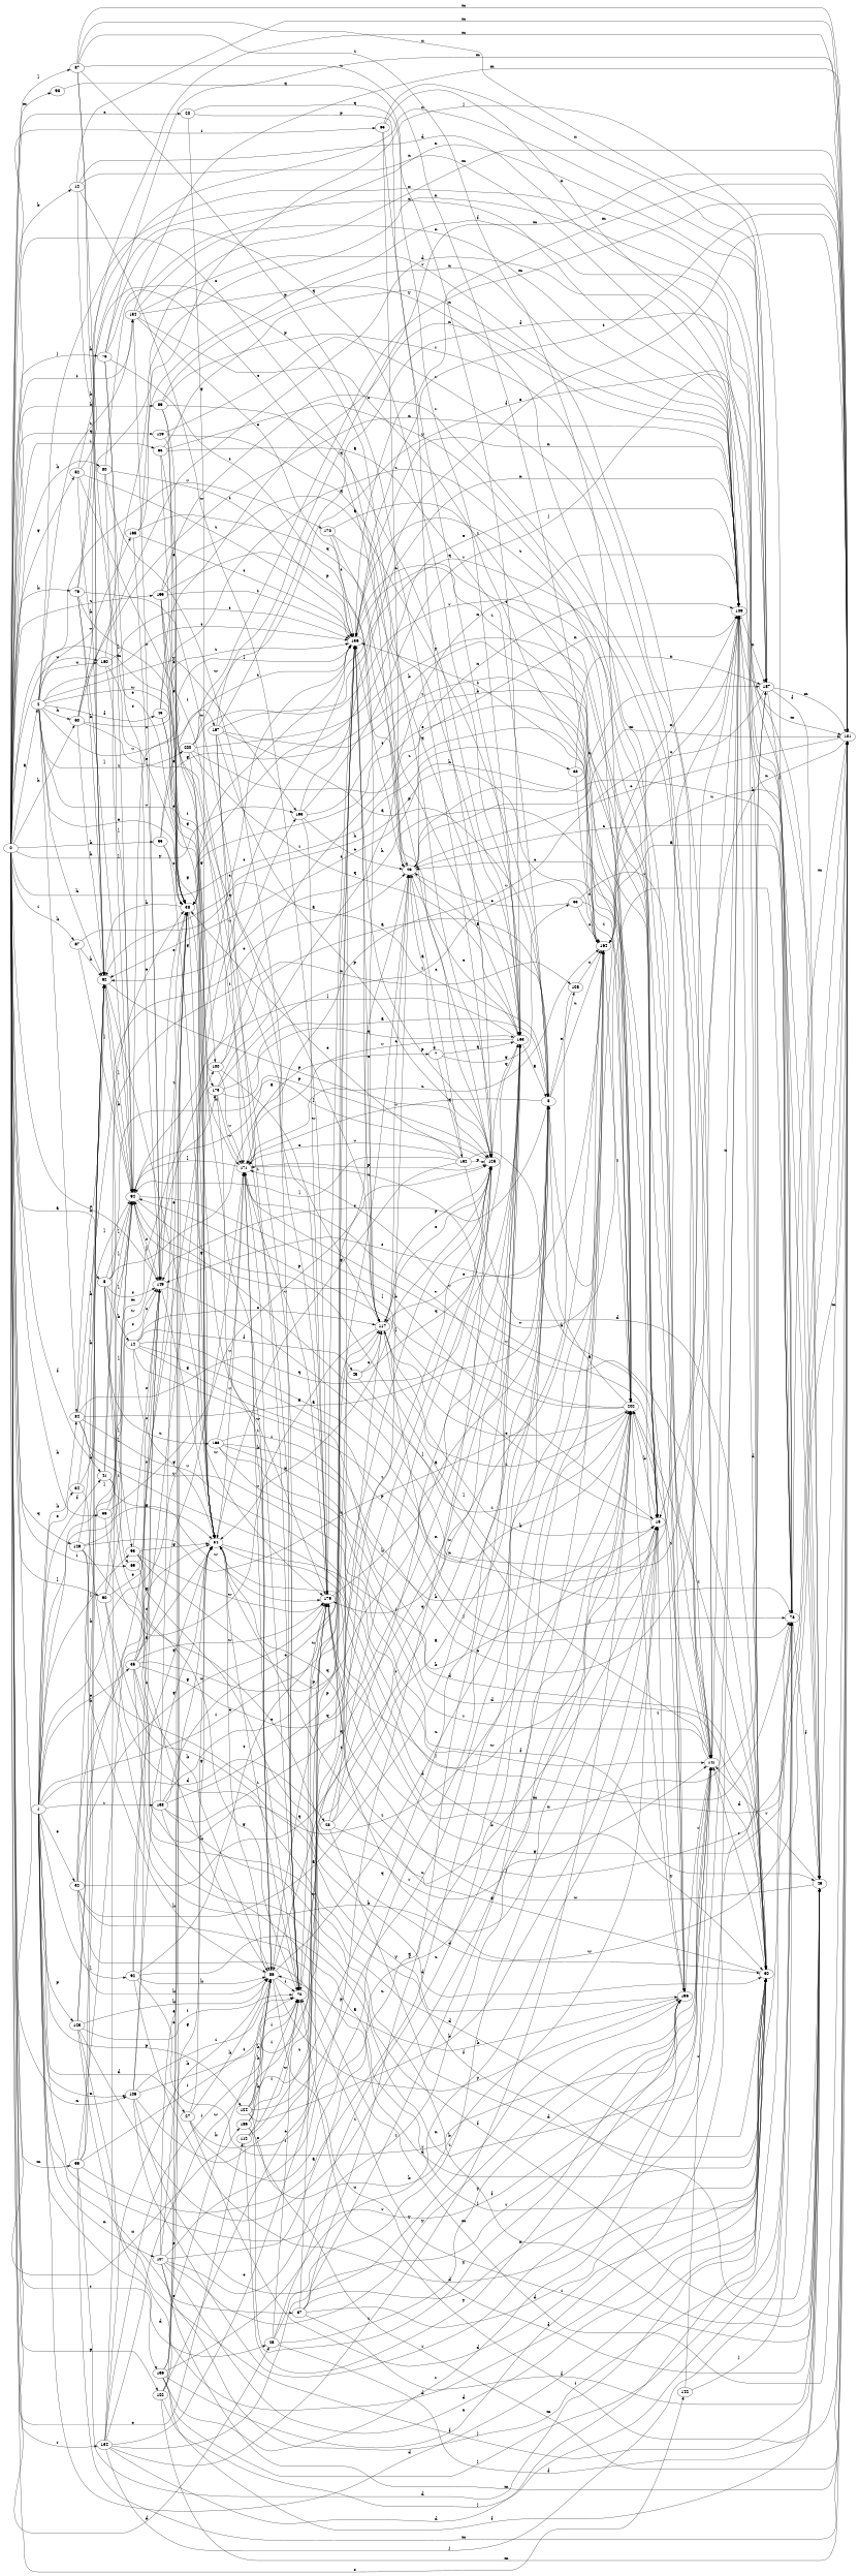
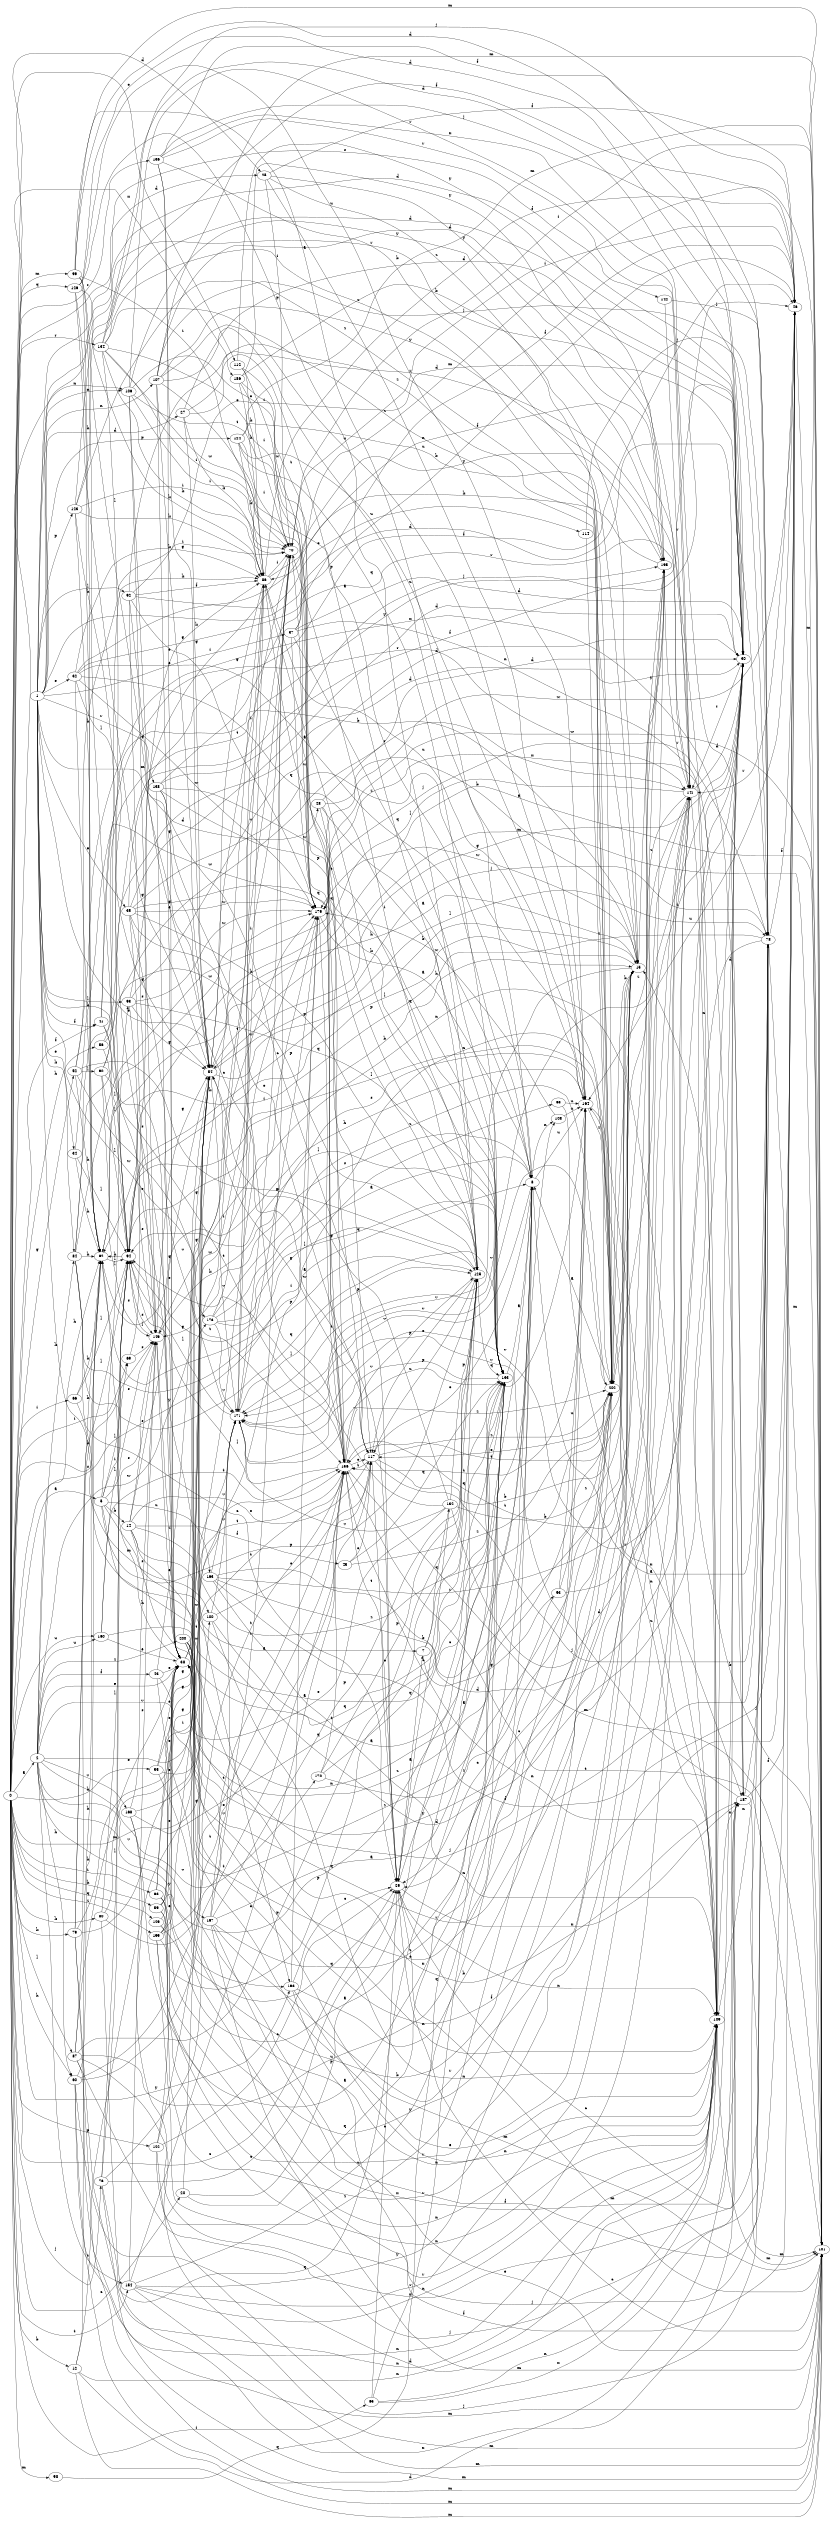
  strict digraph {
    rankdir=LR
    0
    2
    5
    12
    20
    n6 [label=29]
    25
    41
    52
    55
    56
    59
    60
    63
    65
-   67
+   67 [label=66]
    68
    69
    76
    79
    80
    87
    90
    98
    99
    100
    106
    112
    122
    126
    129
    134
    136
    142
    149
    154
    160
    186
    193
    199
    84
    173
    38
    43
    62
    156
    167
    168
    170
    171
    187
    200
    93
    7
    14
    94
    108
    125
    163
    30
    101
    109
    179
    133
    54
    8
    164
    202
    195
    46
    70
    141
    15
    86
    117
    78
    1
    27
    28
    32
    34
    35
    37
    92
    107
+   114
    123
    124
    138
    53
    132
    45
    0 -> 2 [label=a]
    0 -> 5 [label=a]
    0 -> 12 [label=b]
    0 -> 20 [label=c]
    0 -> n6 [label=c]
    0 -> 25 [label=d]
    0 -> 41 [label=f]
    0 -> 52 [label=g]
    0 -> 55 [label=h]
    0 -> 56 [label=h]
    0 -> 59 [label=h]
    0 -> 60 [label=h]
    0 -> 63 [label=i]
    0 -> 65 [label=i]
    0 -> 67 [label=i]
    0 -> 68 [label=i]
    0 -> 69 [label=i]
    0 -> 76 [label=j]
    0 -> 79 [label=k]
    0 -> 80 [label=k]
    0 -> 87 [label=l]
-   0 -> 90 [label=l]
+   52 -> 90 [label=l]
    0 -> 98 [label=m]
    0 -> 99 [label=m]
    0 -> 100 [label=m]
    0 -> 106 [label=n]
    0 -> 112 [label=o]
    0 -> 122 [label=p]
    0 -> 126 [label=q]
    0 -> 129 [label=q]
    0 -> 134 [label=r]
    0 -> 136 [label=r]
    0 -> 142 [label=s]
    0 -> 149 [label=s]
    0 -> 154 [label=t]
    0 -> 160 [label=u]
    0 -> 186 [label=x]
    0 -> 193 [label=y]
    0 -> 199 [label=z]
    2 -> 60 [label=h]
    2 -> 154 [label=t]
    2 -> 160 [label=u]
    2 -> 193 [label=y]
    2 -> 84 [label=k]
    2 -> 173 [label=w]
    2 -> 38 [label=e]
    2 -> 43 [label=f]
    2 -> 62 [label=h]
    2 -> 156 [label=t]
    2 -> 167 [label=v]
    2 -> 168 [label=v]
    2 -> 170 [label=v]
    2 -> 171 [label=v]
    2 -> 187 [label=x]
    2 -> 200 [label=z]
    5 -> 69 [label=i]
    5 -> 149 [label=s]
    5 -> 93 [label=l]
    5 -> 7 [label=a]
    5 -> 14 [label=b]
    5 -> 94 [label=l]
    5 -> 108 [label=n]
    5 -> 125 [label=p]
    5 -> 163 [label=u]
    12 -> 62 [label=h]
    12 -> 30 [label=d]
    12 -> 101 [label=m]
    12 -> 109 [label=n]
    12 -> 179 [label=w]
    20 -> 125 [label=p]
    20 -> 133 [label=q]
    20 -> 54 [label=g]
    n6 -> 156 [label=t]
    n6 -> 187 [label=x]
    n6 -> 7 [label=a]
    n6 -> 101 [label=m]
    n6 -> 109 [label=n]
    n6 -> 8 [label=a]
    25 -> 164 [label=u]
    25 -> 202 [label=z]
    25 -> 195 [label=y]
    25 -> 46 [label=f]
    25 -> 70 [label=i]
    41 -> 38 [label=e]
    41 -> 94 [label=l]
    41 -> 179 [label=w]
    41 -> 141 [label=r]
    52 -> 62 [label=h]
    52 -> 156 [label=t]
    52 -> 187 [label=x]
    52 -> 125 [label=p]
    52 -> 70 [label=i]
    55 -> 38 [label=e]
    55 -> 156 [label=t]
    55 -> 54 [label=g]
    55 -> 15 [label=b]
    56 -> 94 [label=l]
    56 -> 125 [label=p]
    56 -> 86 [label=k]
    59 -> 38 [label=e]
    59 -> 109 [label=n]
    59 -> 133 [label=q]
    59 -> 54 [label=g]
    59 -> 141 [label=r]
    60 -> 62 [label=h]
    60 -> 156 [label=t]
    60 -> 30 [label=d]
    60 -> 101 [label=m]
    60 -> 109 [label=n]
    60 -> 117 [label=o]
    63 -> 38 [label=e]
    63 -> 109 [label=n]
    63 -> 8 [label=a]
    63 -> 195 [label=y]
    63 -> 86 [label=k]
    65 -> n6 [label=c]
    65 -> 187 [label=x]
    65 -> 109 [label=n]
    65 -> 133 [label=q]
    67 -> 62 [label=h]
    67 -> 94 [label=l]
    67 -> 8 [label=a]
    68 -> 187 [label=x]
    68 -> 164 [label=u]
    69 -> 149 [label=s]
    69 -> 86 [label=k]
    76 -> n6 [label=c]
    76 -> 149 [label=s]
    76 -> 156 [label=t]
    76 -> 94 [label=l]
    76 -> 101 [label=m]
    76 -> 133 [label=q]
    79 -> 62 [label=h]
    79 -> 94 [label=l]
    79 -> 101 [label=m]
    79 -> 109 [label=n]
    79 -> 179 [label=w]
    79 -> 70 [label=i]
    80 -> 156 [label=t]
    80 -> 187 [label=x]
    80 -> 94 [label=l]
    80 -> 179 [label=w]
    87 -> 38 [label=e]
    87 -> 62 [label=h]
    87 -> 187 [label=x]
    87 -> 125 [label=p]
    87 -> 101 [label=m]
    87 -> 164 [label=u]
    87 -> 202 [label=z]
    90 -> 149 [label=s]
    90 -> 156 [label=t]
    90 -> 94 [label=l]
    90 -> 195 [label=y]
    90 -> 46 [label=f]
    98 -> 133 [label=q]
    99 -> 62 [label=h]
    99 -> 94 [label=l]
    99 -> 30 [label=d]
    99 -> 101 [label=m]
    99 -> 54 [label=g]
    99 -> 8 [label=a]
    99 -> 70 [label=i]
    100 -> 171 [label=v]
    100 -> 109 [label=n]
    100 -> 8 [label=a]
    100 -> 117 [label=o]
-   106 -> 149 [label=s]
+   106 -> 149 [label=m]
    106 -> 156 [label=t]
    106 -> 54 [label=g]
    106 -> 195 [label=y]
    106 -> 70 [label=i]
    106 -> 141 [label=r]
    106 -> 117 [label=o]
    112 -> 156 [label=t]
    112 -> 195 [label=y]
    112 -> 70 [label=i]
    112 -> 86 [label=k]
    122 -> n6 [label=c]
    122 -> 38 [label=e]
    122 -> 101 [label=m]
    122 -> 86 [label=k]
    122 -> 78 [label=j]
    126 -> 62 [label=h]
    126 -> 125 [label=p]
    126 -> 30 [label=d]
    126 -> 54 [label=g]
    126 -> 164 [label=u]
    126 -> 86 [label=k]
    129 -> 38 [label=e]
    129 -> 133 [label=q]
    129 -> 141 [label=r]
    134 -> 94 [label=l]
    134 -> 30 [label=d]
    134 -> 179 [label=w]
    134 -> 164 [label=u]
    134 -> 202 [label=z]
    134 -> 70 [label=i]
    134 -> 86 [label=k]
    134 -> 117 [label=o]
    134 -> 78 [label=j]
    136 -> 38 [label=e]
    136 -> 187 [label=x]
    136 -> 54 [label=g]
    136 -> 46 [label=f]
    136 -> 141 [label=r]
    136 -> 15 [label=b]
    136 -> 78 [label=j]
    142 -> 141 [label=r]
    142 -> 78 [label=j]
    149 -> 38 [label=e]
    149 -> 94 [label=l]
    149 -> 109 [label=n]
    149 -> 54 [label=g]
    154 -> 149 [label=s]
    154 -> 101 [label=m]
    154 -> 109 [label=n]
    154 -> 164 [label=u]
    154 -> 195 [label=y]
    154 -> 141 [label=r]
    154 -> 117 [label=o]
    160 -> 38 [label=e]
    160 -> 156 [label=t]
    160 -> 187 [label=x]
    160 -> 94 [label=l]
    186 -> 179 [label=w]
    186 -> 195 [label=y]
    186 -> 70 [label=i]
    186 -> 15 [label=b]
    186 -> 86 [label=k]
    193 -> n6 [label=c]
    193 -> 109 [label=n]
    193 -> 179 [label=w]
    193 -> 15 [label=b]
    193 -> 78 [label=j]
    199 -> 38 [label=e]
    199 -> 156 [label=t]
    199 -> 125 [label=p]
    199 -> 54 [label=g]
    199 -> 8 [label=a]
    199 -> 70 [label=i]
    199 -> 141 [label=r]
    84 -> n6 [label=c]
    84 -> 62 [label=h]
    84 -> 30 [label=d]
    84 -> 133 [label=q]
    84 -> 8 [label=a]
    84 -> 141 [label=r]
    84 -> 78 [label=j]
    173 -> 171 [label=v]
    173 -> 109 [label=n]
    173 -> 133 [label=q]
    173 -> 8 [label=a]
    173 -> 202 [label=z]
    173 -> 70 [label=i]
    38 -> 149 [label=z]
    38 -> 62 [label=h]
    38 -> 179 [label=w]
    38 -> 54 [label=g]
    43 -> 38 [label=e]
    43 -> 109 [label=n]
    43 -> 54 [label=g]
    43 -> 202 [label=z]
    62 -> 94 [label=l]
    62 -> 125 [label=p]
    62 -> 179 [label=w]
    156 -> 94 [label=l]
    156 -> 125 [label=p]
    156 -> 101 [label=m]
    156 -> 109 [label=n]
    156 -> 202 [label=z]
    156 -> 117 [label=o]
    167 -> 171 [label=v]
    167 -> 125 [label=p]
    167 -> 101 [label=m]
    167 -> 8 [label=a]
    167 -> 202 [label=z]
    167 -> 46 [label=f]
    167 -> 70 [label=i]
    167 -> 141 [label=r]
    168 -> 149 [label=s]
    168 -> 156 [label=t]
    168 -> 133 [label=q]
    168 -> 46 [label=f]
    168 -> 78 [label=j]
    170 -> 156 [label=t]
    170 -> 125 [label=p]
    170 -> 133 [label=q]
    170 -> 202 [label=z]
    171 -> 94 [label=l]
    171 -> 125 [label=p]
    171 -> 164 [label=u]
    171 -> 70 [label=i]
    171 -> 86 [label=k]
    187 -> 171 [label=v]
    187 -> 101 [label=m]
    187 -> 46 [label=f]
    187 -> 78 [label=j]
    200 -> 101 [label=m]
    200 -> 133 [label=q]
    200 -> 54 [label=g]
    200 -> 202 [label=z]
    200 -> 195 [label=y]
    200 -> 46 [label=f]
    200 -> 141 [label=r]
    93 -> 149 [label=s]
    93 -> 30 [label=d]
    93 -> 179 [label=w]
    93 -> 133 [label=q]
    93 -> 54 [label=g]
    93 -> 70 [label=i]
    7 -> 133 [label=q]
    7 -> 53 [label=g]
    7 -> 132 [label=q]
    14 -> 149 [label=s]
    14 -> 30 [label=d]
    14 -> 109 [label=n]
    14 -> 54 [label=g]
    14 -> 202 [label=z]
    14 -> 117 [label=o]
    14 -> 78 [label=j]
    14 -> 45 [label=f]
    94 -> 149 [label=s]
    94 -> 62 [label=h]
    94 -> 15 [label=b]
    94 -> 78 [label=l]
    108 -> 179 [label=w]
    108 -> 164 [label=u]
    125 -> 94 [label=l]
    125 -> 133 [label=q]
    125 -> 70 [label=i]
    125 -> 86 [label=k]
    125 -> 117 [label=o]
    163 -> 171 [label=v]
    163 -> 30 [label=d]
    163 -> 109 [label=n]
    163 -> 46 [label=f]
    163 -> 141 [label=r]
    163 -> 15 [label=b]
    30 -> 171 [label=v]
    30 -> 54 [label=g]
    30 -> 202 [label=z]
    30 -> 141 [label=r]
    101 -> n6 [label=c]
    101 -> 38 [label=e]
    101 -> 156 [label=t]
    101 -> 179 [label=w]
    101 -> 54 [label=g]
    101 -> 70 [label=i]
    101 -> 15 [label=b]
    109 -> 38 [label=e]
    109 -> 187 [label=x]
    109 -> 30 [label=d]
    109 -> 101 [label=m]
    109 -> 164 [label=u]
    179 -> 156 [label=t]
    179 -> 171 [label=v]
    179 -> 187 [label=x]
    179 -> 8 [label=a]
    133 -> n6 [label=c]
    133 -> 171 [label=v]
    133 -> 94 [label=l]
    133 -> 8 [label=a]
    54 -> 171 [label=v]
    54 -> 101 [label=m]
    54 -> 70 [label=i]
    54 -> 15 [label=b]
    54 -> 78 [label=j]
    8 -> 149 [label=s]
    8 -> 171 [label=v]
    8 -> 108 [label=n]
    8 -> 164 [label=u]
    8 -> 117 [label=o]
    164 -> 149 [label=s]
    164 -> 62 [label=h]
    164 -> 156 [label=t]
    164 -> 109 [label=n]
    164 -> 202 [label=z]
    202 -> 171 [label=v]
    202 -> 94 [label=l]
    202 -> 8 [label=a]
    202 -> 15 [label=b]
    202 -> 117 [label=o]
    195 -> 156 [label=t]
    195 -> 202 [label=z]
    195 -> 141 [label=r]
    195 -> 86 [label=k]
    46 -> 101 [label=m]
    46 -> 179 [label=w]
    46 -> 164 [label=u]
    46 -> 70 [label=i]
    46 -> 141 [label=r]
    70 -> 179 [label=w]
    141 -> 94 [label=l]
    141 -> 30 [label=d]
    141 -> 109 [label=n]
    141 -> 202 [label=z]
    15 -> n6 [label=c]
    15 -> 38 [label=e]
    15 -> 62 [label=h]
    15 -> 156 [label=t]
    15 -> 171 [label=v]
    15 -> 94 [label=l]
    15 -> 179 [label=w]
    15 -> 195 [label=y]
    86 -> 171 [label=v]
    86 -> 125 [label=p]
    86 -> 54 [label=g]
    86 -> 164 [label=u]
    86 -> 195 [label=y]
    86 -> 46 [label=f]
    86 -> 70 [label=i]
    117 -> n6 [label=c]
    117 -> 156 [label=t]
    117 -> 125 [label=p]
    117 -> 54 [label=g]
    117 -> 202 [label=z]
    117 -> 15 [label=b]
    117 -> 78 [label=j]
    78 -> n6 [label=c]
    78 -> 62 [label=h]
    78 -> 171 [label=v]
    78 -> 101 [label=m]
    78 -> 109 [label=n]
    78 -> 8 [label=a]
    78 -> 46 [label=f]
    1 -> n6 [label=c]
    1 -> 25 [label=d]
    1 -> 41 [label=f]
    1 -> 100 [label=m]
    1 -> 106 [label=n]
    1 -> 193 [label=y]
    1 -> 84 [label=k]
    1 -> 173 [label=w]
    1 -> 93 [label=l]
    1 -> 30 [label=d]
    1 -> 141 [label=r]
    1 -> 27 [label=d]
    1 -> 28 [label=d]
    1 -> 32 [label=e]
    1 -> 34 [label=e]
    1 -> 35 [label=e]
    1 -> 37 [label=e]
    1 -> 92 [label=l]
    1 -> 107 [label=n]
+   1 -> 114 [label=o]
    1 -> 123 [label=p]
    1 -> 124 [label=p]
    1 -> 138 [label=r]
    27 -> 125 [label=p]
    27 -> 30 [label=d]
    27 -> 54 [label=g]
    27 -> 202 [label=z]
    27 -> 86 [label=k]
    28 -> 156 [label=t]
    28 -> 30 [label=d]
    28 -> 133 [label=q]
    28 -> 8 [label=a]
    28 -> 15 [label=b]
    32 -> 62 [label=h]
    32 -> 30 [label=d]
    32 -> 101 [label=m]
    32 -> 179 [label=w]
    32 -> 133 [label=q]
    32 -> 54 [label=g]
    32 -> 8 [label=a]
    32 -> 86 [label=k]
    34 -> 62 [label=h]
    34 -> 94 [label=l]
    34 -> 15 [label=b]
    35 -> 149 [label=s]
    35 -> 156 [label=t]
    35 -> 171 [label=v]
    35 -> 125 [label=p]
    35 -> 30 [label=d]
    35 -> 179 [label=w]
    35 -> 133 [label=q]
    35 -> 202 [label=z]
    35 -> 46 [label=f]
    37 -> 30 [label=d]
    37 -> 109 [label=n]
    37 -> 179 [label=w]
    37 -> 133 [label=q]
    37 -> 46 [label=f]
    37 -> 141 [label=r]
    92 -> 149 [label=s]
    92 -> 156 [label=t]
    92 -> 30 [label=d]
    92 -> 109 [label=n]
    92 -> 54 [label=g]
    92 -> 141 [label=r]
-   92 -> 86 [label=k]
+   92 -> 86 [label=f]
    107 -> 38 [label=e]
    107 -> 30 [label=d]
    107 -> 101 [label=m]
    107 -> 54 [label=g]
    107 -> 8 [label=a]
    107 -> 164 [label=u]
    107 -> 202 [label=z]
    107 -> 195 [label=y]
    107 -> 78 [label=j]
+   114 -> 202 [label=z]
+   114 -> 78 [label=j]
    123 -> 38 [label=e]
    123 -> 62 [label=h]
    123 -> 30 [label=d]
    123 -> 202 [label=z]
    123 -> 46 [label=f]
    123 -> 70 [label=i]
    123 -> 86 [label=k]
    124 -> 101 [label=m]
    124 -> 133 [label=q]
    124 -> 164 [label=u]
    124 -> 70 [label=i]
    124 -> 15 [label=b]
    124 -> 86 [label=k]
    138 -> n6 [label=c]
    138 -> 38 [label=e]
    138 -> 125 [label=p]
    138 -> 133 [label=q]
    138 -> 46 [label=f]
    138 -> 117 [label=o]
    138 -> 78 [label=j]
    53 -> n6 [label=c]
    53 -> 164 [label=u]
    53 -> 202 [label=z]
    53 -> 141 [label=r]
    132 -> n6 [label=c]
    132 -> 38 [label=e]
    132 -> 171 [label=v]
    132 -> 94 [label=l]
    132 -> 125 [label=p]
    132 -> 30 [label=d]
    132 -> 54 [label=g]
    132 -> 15 [label=b]
    45 -> 133 [label=q]
    45 -> 202 [label=z]
    45 -> 117 [label=o]
  }
